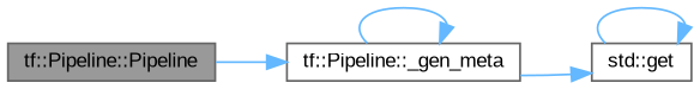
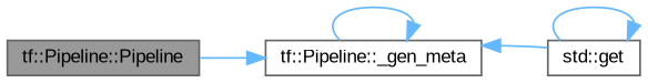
  digraph {
    fontname="Liberation Sans"
    rankdir=LR
    node [color=grey40 fillcolor=white fontname="Liberation Sans" fontsize=10 shape=box style=filled]
    edge [color=steelblue1 fontname="Liberation Sans" fontsize=10 labelfontname=Helvetica labelfontsize=10 style=solid]
    n1 [color=gray40 fillcolor=grey60 fontcolor=black height=0.2 label="tf::Pipeline::Pipeline" width=0.4]
    n2 [height=0.2 label="tf::Pipeline::_gen_meta" width=0.4]
    n3 [height=0.2 label="std::get" width=0.4]
    n1 -> n2
    n2 -> n2
-   n2 -> n3
+   n3 -> n2
    n3 -> n3
  }
